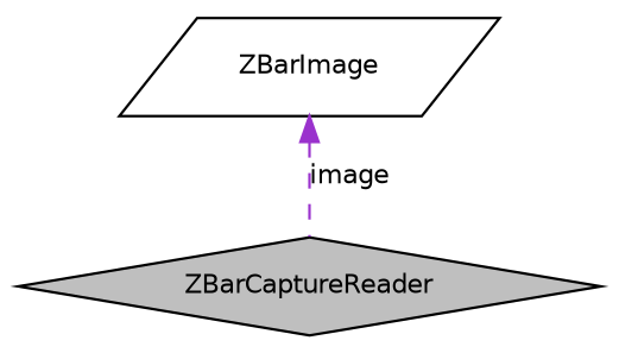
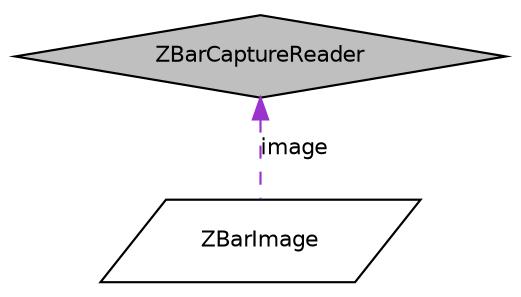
  digraph {
    node [color=black fontname=Helvetica fontsize=10 style=filled]
    n1 [fillcolor=grey75 fontcolor=black height=0.2 label=ZBarCaptureReader shape=diamond width=0.4]
    n2 [fillcolor=white height=0.2 label=ZBarImage shape=parallelogram width=0.4]
-   n2 -> n1 [color=darkorchid3 dir=back fontname=Helvetica fontsize=10 label=image labelfontname=Helvetica labelfontsize=10 style=dashed]
+   n1 -> n2 [color=darkorchid3 dir=back fontname=Helvetica fontsize=10 label=image labelfontname=Helvetica labelfontsize=10 style=dashed]
  }
